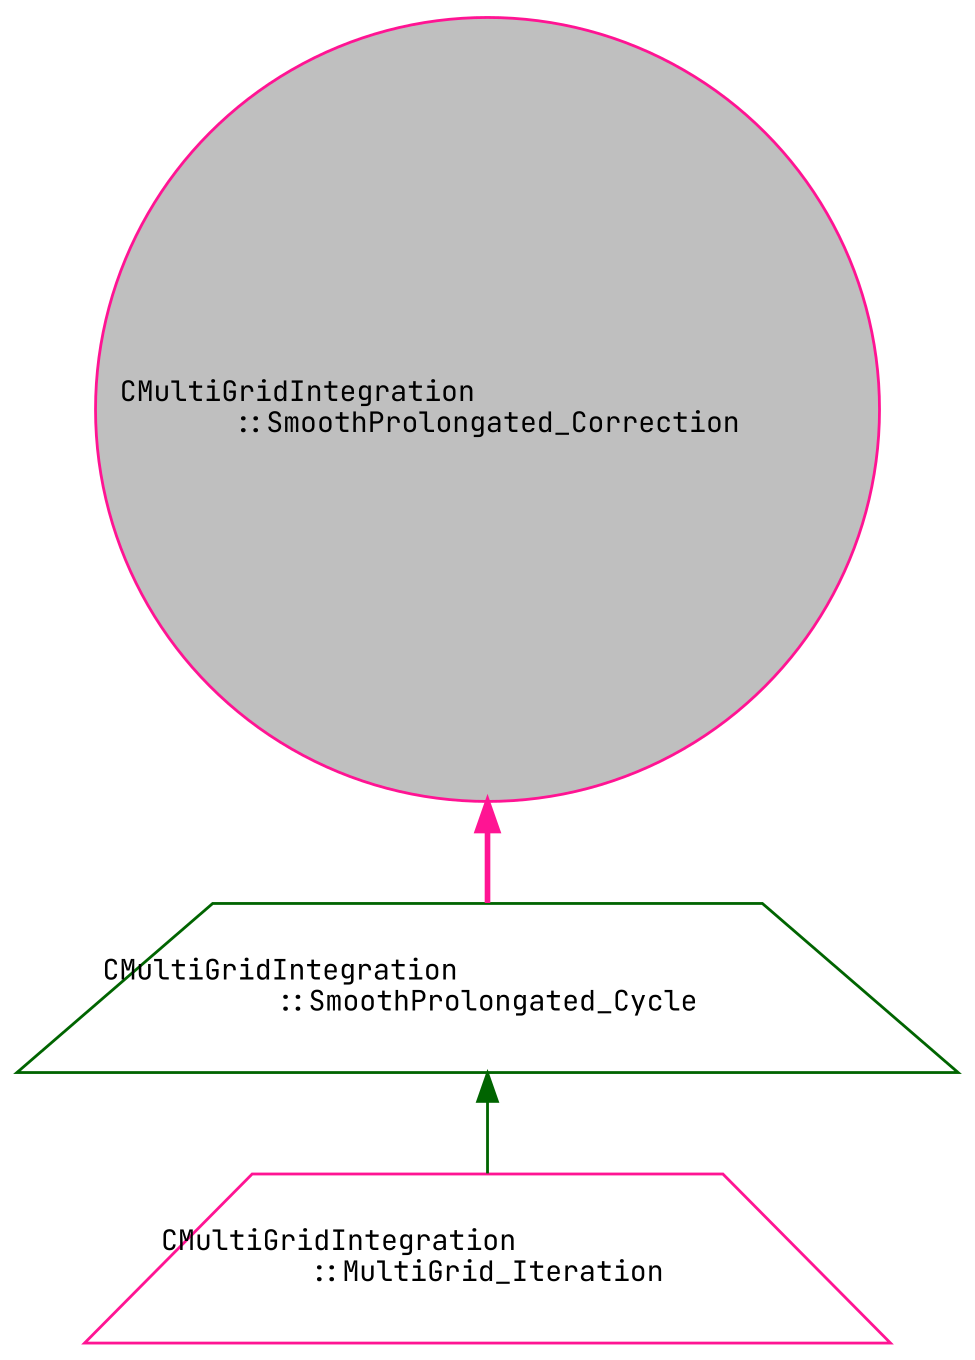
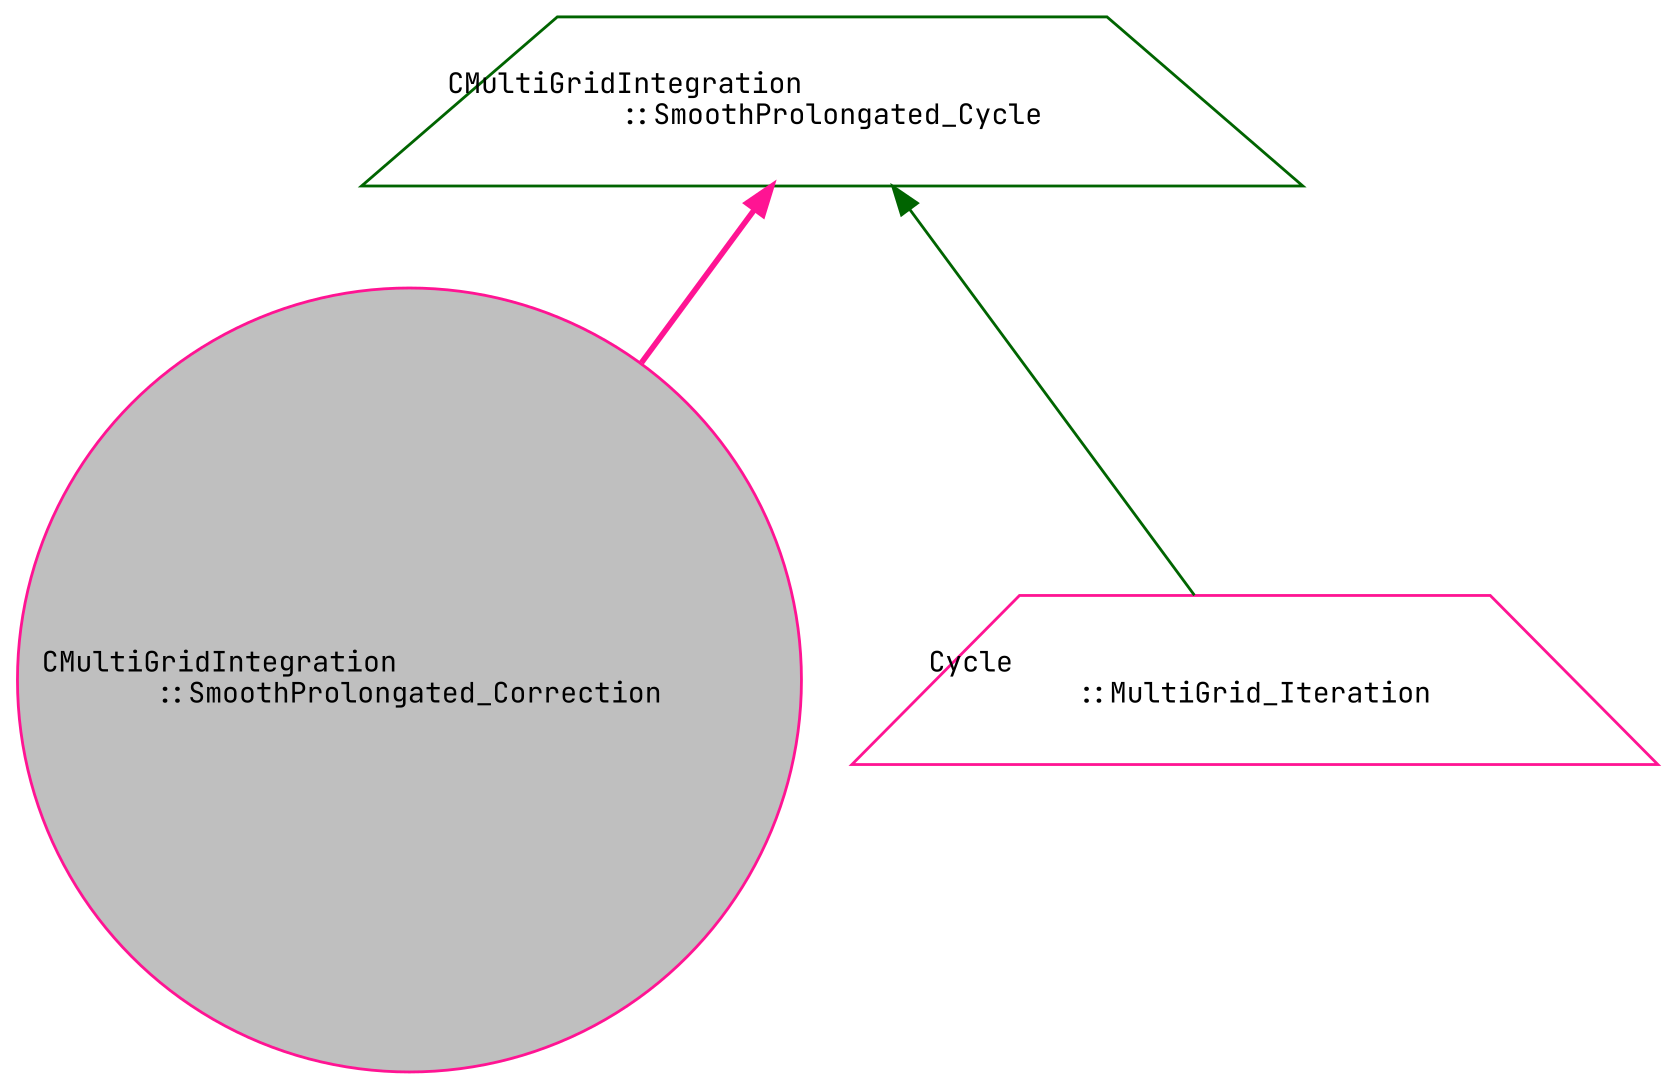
  digraph {
    fontname="JetBrains Mono"
    rankdir=TB
    node [color=deeppink fillcolor=white fontname="JetBrains Mono" fontsize=10 shape=trapezium style=filled]
    edge [dir=back fontname="JetBrains Mono" fontsize=10 labelfontname=Helvetica labelfontsize=10]
    n1 [fillcolor=grey75 fontcolor=black height=0.2 label="CMultiGridIntegration\l::SmoothProlongated_Correction" shape=circle width=0.4]
    n2 [color=darkgreen height=0.2 label="CMultiGridIntegration\l::SmoothProlongated_Cycle" width=0.4]
-   n3 [height=0.2 label="CMultiGridIntegration\l::MultiGrid_Iteration" width=0.4]
-   n1 -> n2 [color=deeppink style=bold]
+   n3 [height=0.2 label="Cycle\l::MultiGrid_Iteration" width=0.4]
+   n2 -> n1 [color=deeppink style=bold]
    n2 -> n3 [color=darkgreen style=solid]
  }
